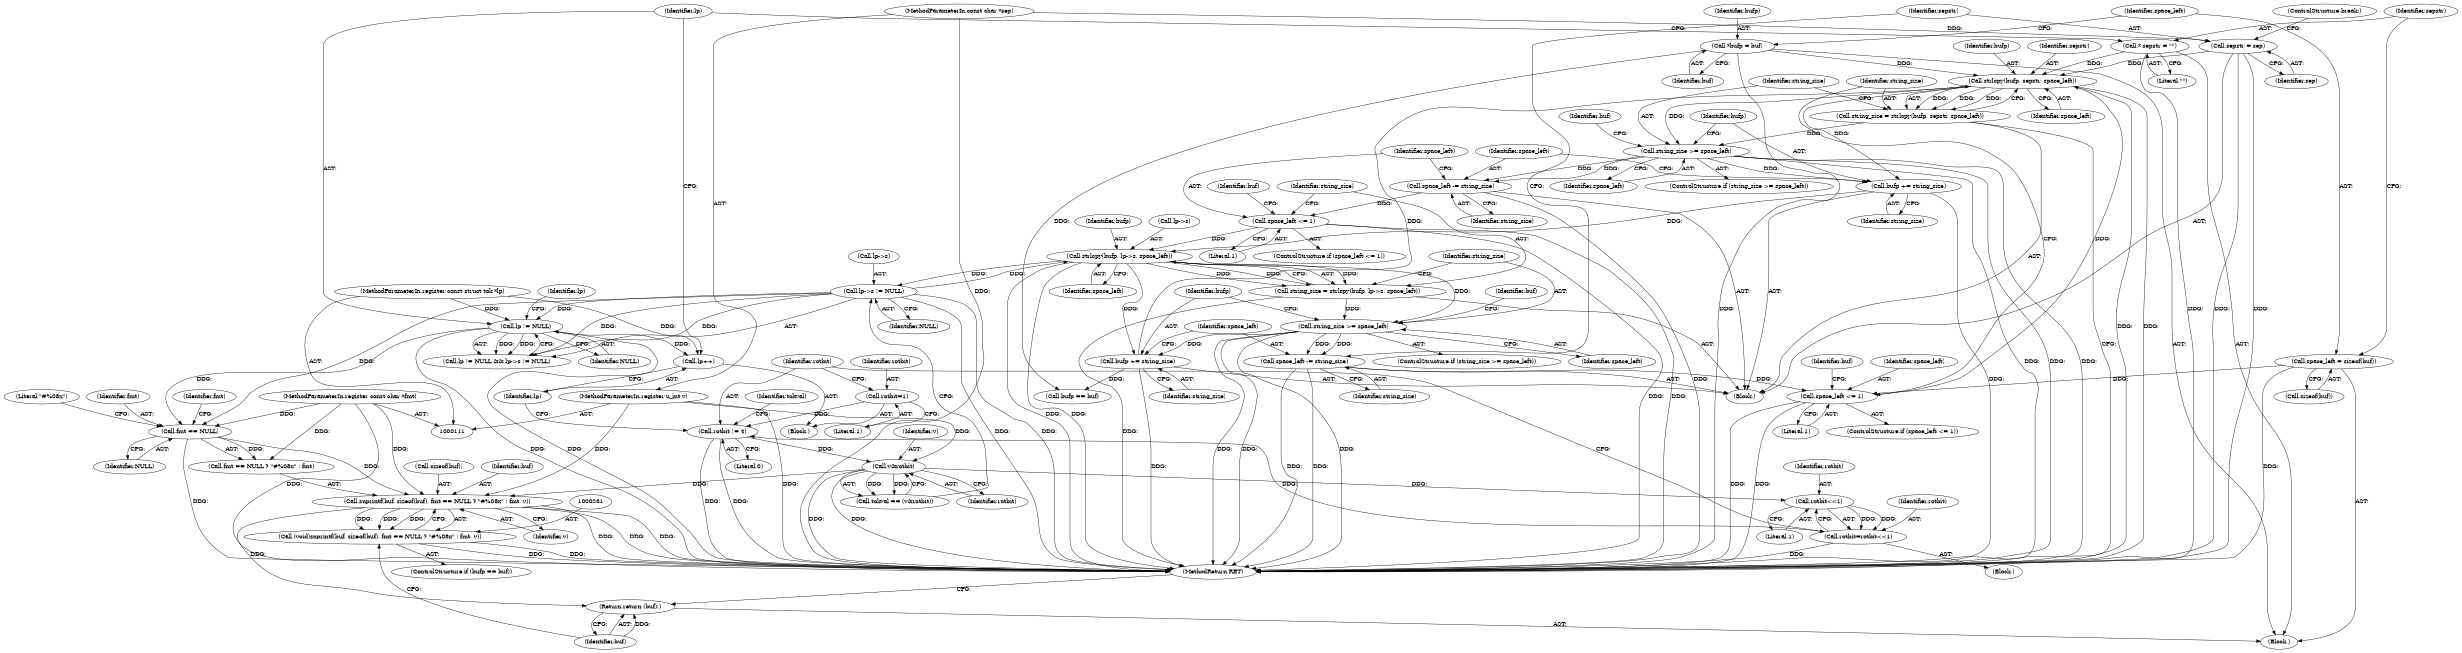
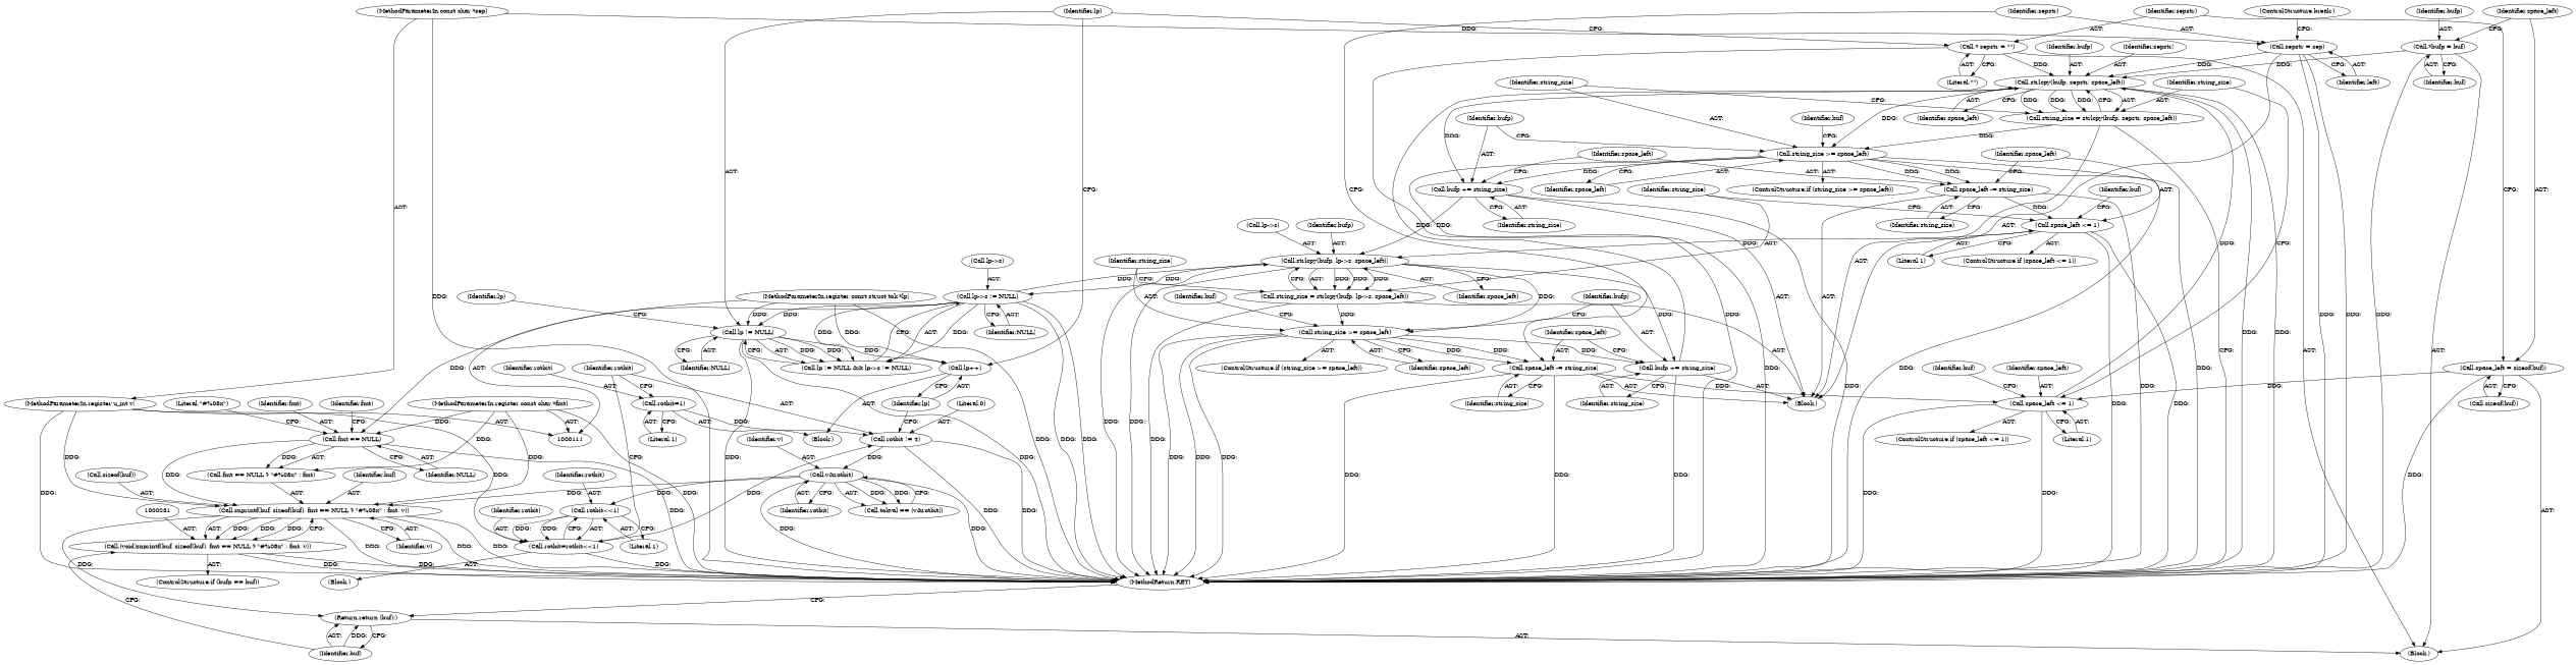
  digraph {
    n1 [label="(Call,snprintf(buf, sizeof(buf), fmt == NULL ? \"#%08x\" : fmt, v))"]
    n2 [label="(Call,(void)snprintf(buf, sizeof(buf), fmt == NULL ? \"#%08x\" : fmt, v))"]
    n3 [label="(Return,return (buf);)"]
    n4 [label="(MethodReturn,RET)"]
    n5 [label="(Identifier,v)"]
    n6 [label="(ControlStructure,if (bufp == buf))"]
    n7 [label="(Block,)"]
    n8 [label="(Identifier,buf)"]
    n9 [label="(Call,fmt == NULL)"]
    n10 [label="(Identifier,NULL)"]
    n11 [label="(Call,fmt == NULL ? \"#%08x\" : fmt)"]
    n12 [label="(MethodParameterIn,register const char *fmt)"]
    1000111
    n14 [label="(Call,lp->s != NULL)"]
    n15 [label="(Call,strlcpy(bufp, lp->s, space_left))"]
    n16 [label="(Call,lp != NULL)"]
    n17 [label="(Call,lp != NULL && lp->s != NULL)"]
    n18 [label="(Identifier,NULL)"]
    n19 [label="(Call,bufp += string_size)"]
    n20 [label="(Call,string_size >= space_left)"]
    n21 [label="(Call,string_size = strlcpy(bufp, lp->s, space_left))"]
    n22 [label="(Identifier,space_left)"]
    n23 [label="(Call,lp++)"]
    n24 [label="(Identifier,NULL)"]
    n25 [label="(Block,)"]
    n26 [label="(Call,strlcpy(bufp, sepstr, space_left))"]
-   n27 [label="(Call,bufp == buf)"]
    n28 [label="(Identifier,string_size)"]
    n29 [label="(Call,space_left -= string_size)"]
    n30 [label="(ControlStructure,if (string_size >= space_left))"]
    n31 [label="(Identifier,space_left)"]
    n32 [label="(Call,bufp += string_size)"]
    n33 [label="(Identifier,string_size)"]
    n34 [label="(Call,string_size >= space_left)"]
    n35 [label="(Call,space_left -= string_size)"]
    n36 [label="(ControlStructure,if (string_size >= space_left))"]
    n37 [label="(Identifier,space_left)"]
    n38 [label="(Call,space_left <= 1)"]
    n39 [label="(Identifier,string_size)"]
    n40 [label="(Call,string_size = strlcpy(bufp, sepstr, space_left))"]
    n41 [label="(Identifier,space_left)"]
    n42 [label="(Call,space_left <= 1)"]
    n43 [label="(Identifier,string_size)"]
    n44 [label="(Call,*bufp = buf)"]
    n45 [label="(Identifier,buf)"]
    n46 [label="(Call,sepstr = sep)"]
-   n47 [label="(Identifier,sep)"]
+   n47 [label="(Identifier,left)"]
    n48 [label="(MethodParameterIn,const char *sep)"]
    n49 [label="(MethodParameterIn,register u_int v)"]
    n50 [label="(Call,* sepstr = \"\")"]
    n51 [label="(Literal,\"\")"]
    n52 [label="(ControlStructure,if (space_left <= 1))"]
    n53 [label="(Literal,1)"]
    n54 [label="(Call,space_left = sizeof(buf))"]
    n55 [label="(Call,sizeof(buf))"]
    n56 [label="(ControlStructure,if (space_left <= 1))"]
    n57 [label="(Literal,1)"]
    n58 [label="(Identifier,lp)"]
    n59 [label="(Block,)"]
    n60 [label="(Call,rotbit != 4)"]
    n61 [label="(MethodParameterIn,register const struct tok *lp)"]
    n62 [label="(Call,v&rotbit)"]
    n63 [label="(Call,rotbit<<1)"]
    n64 [label="(Call,tokval == (v&rotbit))"]
    n65 [label="(Identifier,rotbit)"]
    n66 [label="(Call,rotbit=rotbit<<1)"]
    n67 [label="(Literal,1)"]
    n68 [label="(Literal,0)"]
    n69 [label="(Call,rotbit=1)"]
    n70 [label="(Literal,1)"]
    n71 [label="(Block,)"]
    n72 [label="(Identifier,space_left)"]
    n73 [label="(Identifier,fmt)"]
    n74 [label="(Identifier,lp)"]
    n75 [label="(Identifier,space_left)"]
    n76 [label="(Identifier,space_left)"]
    n77 [label="(Identifier,buf)"]
    n78 [label="(Identifier,sepstr)"]
    n79 [label="(Identifier,sepstr)"]
    n80 [label="(Identifier,string_size)"]
    n81 [label="(Identifier,string_size)"]
    n82 [label="(Identifier,rotbit)"]
    n83 [label="(Call,lp->s)"]
    n84 [label="(Identifier,buf)"]
    n85 [label="(Identifier,bufp)"]
    n86 [label="(Call,lp->s)"]
    n87 [label="(Identifier,bufp)"]
    n88 [label="(Identifier,space_left)"]
    n89 [label="(Identifier,v)"]
    n90 [label="(Identifier,sepstr)"]
    n91 [label="(Identifier,rotbit)"]
    n92 [label="(Identifier,lp)"]
    n93 [label="(Identifier,bufp)"]
    n94 [label="(Identifier,rotbit)"]
    n95 [label="(Literal,\"#%08x\")"]
    n96 [label="(Call,sizeof(buf))"]
    n97 [label="(Identifier,buf)"]
    n98 [label="(Identifier,string_size)"]
    n99 [label="(Identifier,fmt)"]
    n100 [label="(Identifier,rotbit)"]
    n101 [label="(ControlStructure,break;)"]
    n102 [label="(Identifier,bufp)"]
    n103 [label="(Identifier,buf)"]
    n104 [label="(Identifier,bufp)"]
    n105 [label="(Identifier,string_size)"]
    n106 [label="(Identifier,buf)"]
-   n107 [label="(Identifier,tokval)"]
    n108 [label="(Identifier,space_left)"]
    1000231
    n1 -> n2 [label="AST: "]
    n1 -> n2 [label="DDG: "]
    n1 -> n2 [label="DDG: "]
    n1 -> n2 [label="DDG: "]
    n1 -> n3 [label="DDG: "]
    n1 -> n4 [label="DDG: "]
    n1 -> n4 [label="DDG: "]
    n1 -> n4 [label="DDG: "]
    n1 -> n5 [label="CFG: "]
    n2 -> n1 [label="CFG: "]
    n2 -> n4 [label="DDG: "]
    n2 -> n4 [label="DDG: "]
    n2 -> n6 [label="AST: "]
    n3 -> n7 [label="AST: "]
    n3 -> n8 [label="CFG: "]
    n4 -> n3 [label="CFG: "]
    n5 -> n1 [label="AST: "]
    n8 -> n2 [label="CFG: "]
    n8 -> n3 [label="AST: "]
    n8 -> n3 [label="DDG: "]
    n9 -> n1 [label="DDG: "]
    n9 -> n4 [label="DDG: "]
    n9 -> n10 [label="CFG: "]
    n9 -> n11 [label="AST: "]
    n9 -> n11 [label="DDG: "]
    n10 -> n9 [label="AST: "]
    n11 -> n1 [label="AST: "]
    n12 -> n1 [label="DDG: "]
    n12 -> n4 [label="DDG: "]
    n12 -> n9 [label="DDG: "]
    n12 -> n11 [label="DDG: "]
    n12 -> 1000111 [label="AST: "]
    n14 -> n4 [label="DDG: "]
    n14 -> n4 [label="DDG: "]
    n14 -> n9 [label="DDG: "]
    n14 -> n15 [label="DDG: "]
    n14 -> n16 [label="DDG: "]
    n14 -> n17 [label="AST: "]
    n14 -> n17 [label="DDG: "]
    n14 -> n17 [label="DDG: "]
    n14 -> n18 [label="CFG: "]
    n15 -> n4 [label="DDG: "]
    n15 -> n4 [label="DDG: "]
    n15 -> n14 [label="DDG: "]
    n15 -> n19 [label="DDG: "]
    n15 -> n20 [label="DDG: "]
    n15 -> n21 [label="AST: "]
    n15 -> n21 [label="DDG: "]
    n15 -> n21 [label="DDG: "]
    n15 -> n21 [label="DDG: "]
    n15 -> n22 [label="CFG: "]
    n16 -> n4 [label="DDG: "]
    n16 -> n4 [label="DDG: "]
-   n16 -> n9 [label="DDG: "]
    n16 -> n17 [label="AST: "]
    n16 -> n17 [label="DDG: "]
    n16 -> n17 [label="DDG: "]
    n16 -> n23 [label="DDG: "]
    n16 -> n24 [label="CFG: "]
-   n64 -> n14 [label="CFG: "]
+   n17 -> n14 [label="CFG: "]
    n17 -> n16 [label="CFG: "]
    n18 -> n14 [label="AST: "]
    n19 -> n4 [label="DDG: "]
    n19 -> n25 [label="AST: "]
    n19 -> n26 [label="DDG: "]
-   n19 -> n27 [label="DDG: "]
    n19 -> n28 [label="CFG: "]
    n20 -> n4 [label="DDG: "]
    n20 -> n4 [label="DDG: "]
    n20 -> n4 [label="DDG: "]
    n20 -> n19 [label="DDG: "]
    n20 -> n29 [label="DDG: "]
    n20 -> n29 [label="DDG: "]
    n20 -> n30 [label="AST: "]
    n20 -> n31 [label="CFG: "]
    n21 -> n4 [label="DDG: "]
    n21 -> n15 [label="CFG: "]
    n21 -> n20 [label="DDG: "]
    n21 -> n25 [label="AST: "]
    n22 -> n15 [label="AST: "]
    n23 -> n58 [label="CFG: "]
    n23 -> n59 [label="AST: "]
    n24 -> n16 [label="AST: "]
    n26 -> n4 [label="DDG: "]
    n26 -> n4 [label="DDG: "]
    n26 -> n32 [label="DDG: "]
    n26 -> n34 [label="DDG: "]
    n26 -> n40 [label="AST: "]
    n26 -> n40 [label="DDG: "]
    n26 -> n40 [label="DDG: "]
    n26 -> n40 [label="DDG: "]
    n26 -> n41 [label="CFG: "]
    n28 -> n19 [label="AST: "]
    n29 -> n4 [label="DDG: "]
    n29 -> n4 [label="DDG: "]
    n29 -> n25 [label="AST: "]
    n29 -> n42 [label="DDG: "]
    n29 -> n43 [label="CFG: "]
    n31 -> n20 [label="AST: "]
    n32 -> n4 [label="DDG: "]
    n32 -> n15 [label="DDG: "]
    n32 -> n25 [label="AST: "]
    n32 -> n33 [label="CFG: "]
    n33 -> n32 [label="AST: "]
    n34 -> n4 [label="DDG: "]
    n34 -> n4 [label="DDG: "]
    n34 -> n4 [label="DDG: "]
    n34 -> n32 [label="DDG: "]
    n34 -> n35 [label="DDG: "]
    n34 -> n35 [label="DDG: "]
    n34 -> n36 [label="AST: "]
    n34 -> n37 [label="CFG: "]
    n35 -> n4 [label="DDG: "]
    n35 -> n25 [label="AST: "]
    n35 -> n38 [label="DDG: "]
    n35 -> n39 [label="CFG: "]
    n37 -> n34 [label="AST: "]
    n38 -> n4 [label="DDG: "]
    n38 -> n4 [label="DDG: "]
    n38 -> n15 [label="DDG: "]
    n38 -> n56 [label="AST: "]
    n38 -> n57 [label="CFG: "]
    n39 -> n35 [label="AST: "]
    n40 -> n4 [label="CFG: "]
    n40 -> n25 [label="AST: "]
    n40 -> n26 [label="CFG: "]
    n40 -> n34 [label="DDG: "]
    n41 -> n26 [label="AST: "]
    n42 -> n4 [label="DDG: "]
    n42 -> n4 [label="DDG: "]
    n42 -> n26 [label="DDG: "]
    n42 -> n52 [label="AST: "]
    n42 -> n53 [label="CFG: "]
    n43 -> n29 [label="AST: "]
    n44 -> n4 [label="DDG: "]
    n44 -> n7 [label="AST: "]
    n44 -> n26 [label="DDG: "]
-   n44 -> n27 [label="DDG: "]
    n44 -> n45 [label="CFG: "]
    n45 -> n44 [label="AST: "]
    n46 -> n4 [label="DDG: "]
    n46 -> n4 [label="DDG: "]
    n46 -> n25 [label="AST: "]
    n46 -> n26 [label="DDG: "]
    n46 -> n47 [label="CFG: "]
    n47 -> n46 [label="AST: "]
    n48 -> n4 [label="DDG: "]
    n48 -> n46 [label="DDG: "]
    n48 -> n49 [label="AST: "]
    n49 -> n1 [label="DDG: "]
    n49 -> n4 [label="DDG: "]
    n49 -> 1000111 [label="AST: "]
-   n49 -> n62 [label="DDG: "]
+   n49 -> n66 [label="DDG: "]
    n50 -> n4 [label="DDG: "]
    n50 -> n7 [label="AST: "]
    n50 -> n26 [label="DDG: "]
    n50 -> n51 [label="CFG: "]
    n51 -> n50 [label="AST: "]
    n53 -> n42 [label="AST: "]
    n54 -> n4 [label="DDG: "]
    n54 -> n7 [label="AST: "]
    n54 -> n42 [label="DDG: "]
    n54 -> n55 [label="CFG: "]
    n55 -> n54 [label="AST: "]
    n57 -> n38 [label="AST: "]
    n58 -> n23 [label="AST: "]
    n58 -> n60 [label="CFG: "]
    n60 -> n4 [label="DDG: "]
    n60 -> n4 [label="DDG: "]
    n60 -> n62 [label="DDG: "]
-   n60 -> n68 [label="CFG: "]
+   n61 -> n4 [label="DDG: "]
    n61 -> 1000111 [label="AST: "]
    n61 -> n16 [label="DDG: "]
    n61 -> n23 [label="DDG: "]
    n62 -> n1 [label="DDG: "]
    n62 -> n4 [label="DDG: "]
    n62 -> n4 [label="DDG: "]
    n62 -> n63 [label="DDG: "]
    n62 -> n64 [label="AST: "]
    n62 -> n64 [label="DDG: "]
    n62 -> n64 [label="DDG: "]
    n62 -> n65 [label="CFG: "]
    n63 -> n66 [label="AST: "]
    n63 -> n66 [label="DDG: "]
    n63 -> n66 [label="DDG: "]
    n63 -> n67 [label="CFG: "]
    n64 -> n62 [label="CFG: "]
    n65 -> n62 [label="AST: "]
    n66 -> n4 [label="DDG: "]
    n66 -> n60 [label="DDG: "]
    n66 -> n63 [label="CFG: "]
    n66 -> n71 [label="AST: "]
    n67 -> n63 [label="AST: "]
    n68 -> n60 [label="AST: "]
    n69 -> n59 [label="AST: "]
    n69 -> n60 [label="DDG: "]
    n69 -> n70 [label="CFG: "]
    n70 -> n69 [label="AST: "]
    n72 -> n44 [label="CFG: "]
    n72 -> n54 [label="AST: "]
    n73 -> n9 [label="CFG: "]
    n74 -> n16 [label="AST: "]
    n74 -> n23 [label="CFG: "]
    n74 -> n50 [label="CFG: "]
    n75 -> n32 [label="CFG: "]
    n75 -> n35 [label="AST: "]
    n76 -> n19 [label="CFG: "]
    n76 -> n29 [label="AST: "]
    n77 -> n1 [label="AST: "]
    n78 -> n26 [label="AST: "]
    n79 -> n50 [label="AST: "]
    n79 -> n54 [label="CFG: "]
    n80 -> n40 [label="AST: "]
    n80 -> n42 [label="CFG: "]
    n81 -> n34 [label="AST: "]
    n81 -> n40 [label="CFG: "]
    n82 -> n63 [label="AST: "]
    n83 -> n15 [label="AST: "]
    n84 -> n38 [label="CFG: "]
    n85 -> n15 [label="AST: "]
    n86 -> n14 [label="AST: "]
    n87 -> n44 [label="AST: "]
    n88 -> n35 [label="CFG: "]
    n88 -> n38 [label="AST: "]
    n89 -> n62 [label="AST: "]
    n90 -> n29 [label="CFG: "]
    n90 -> n46 [label="AST: "]
    n91 -> n69 [label="AST: "]
    n92 -> n16 [label="CFG: "]
    n93 -> n32 [label="AST: "]
    n93 -> n34 [label="CFG: "]
    n94 -> n60 [label="AST: "]
    n94 -> n66 [label="CFG: "]
    n94 -> n69 [label="CFG: "]
    n95 -> n9 [label="CFG: "]
    n96 -> n1 [label="AST: "]
    n97 -> n42 [label="CFG: "]
    n98 -> n21 [label="AST: "]
    n98 -> n38 [label="CFG: "]
    n99 -> n9 [label="AST: "]
    n100 -> n66 [label="AST: "]
    n101 -> n46 [label="CFG: "]
    n102 -> n19 [label="AST: "]
    n102 -> n20 [label="CFG: "]
    n103 -> n34 [label="CFG: "]
    n104 -> n26 [label="AST: "]
    n105 -> n20 [label="AST: "]
    n105 -> n21 [label="CFG: "]
    n106 -> n20 [label="CFG: "]
-   n107 -> n60 [label="CFG: "]
    n108 -> n42 [label="AST: "]
    1000231 -> n2 [label="AST: "]
  }
